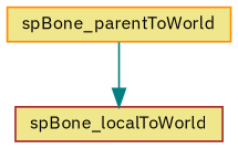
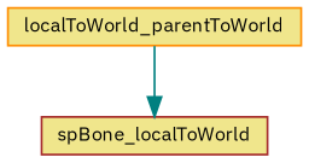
  digraph {
    rankdir=TB
    fontname="IBM Plex Sans"
    node [fillcolor=khaki fontname="IBM Plex Sans" fontsize=10 shape=box style=filled]
-   n1 [color=darkorange fontcolor=black height=0.2 label=spBone_parentToWorld width=0.4]
+   n1 [color=darkorange fontcolor=black height=0.2 label=localToWorld_parentToWorld width=0.4]
    n2 [color=brown height=0.2 label=spBone_localToWorld width=0.4]
    n1 -> n2 [color=teal fontname="IBM Plex Sans" fontsize=10 labelfontname=Helvetica labelfontsize=10 style=solid]
  }
